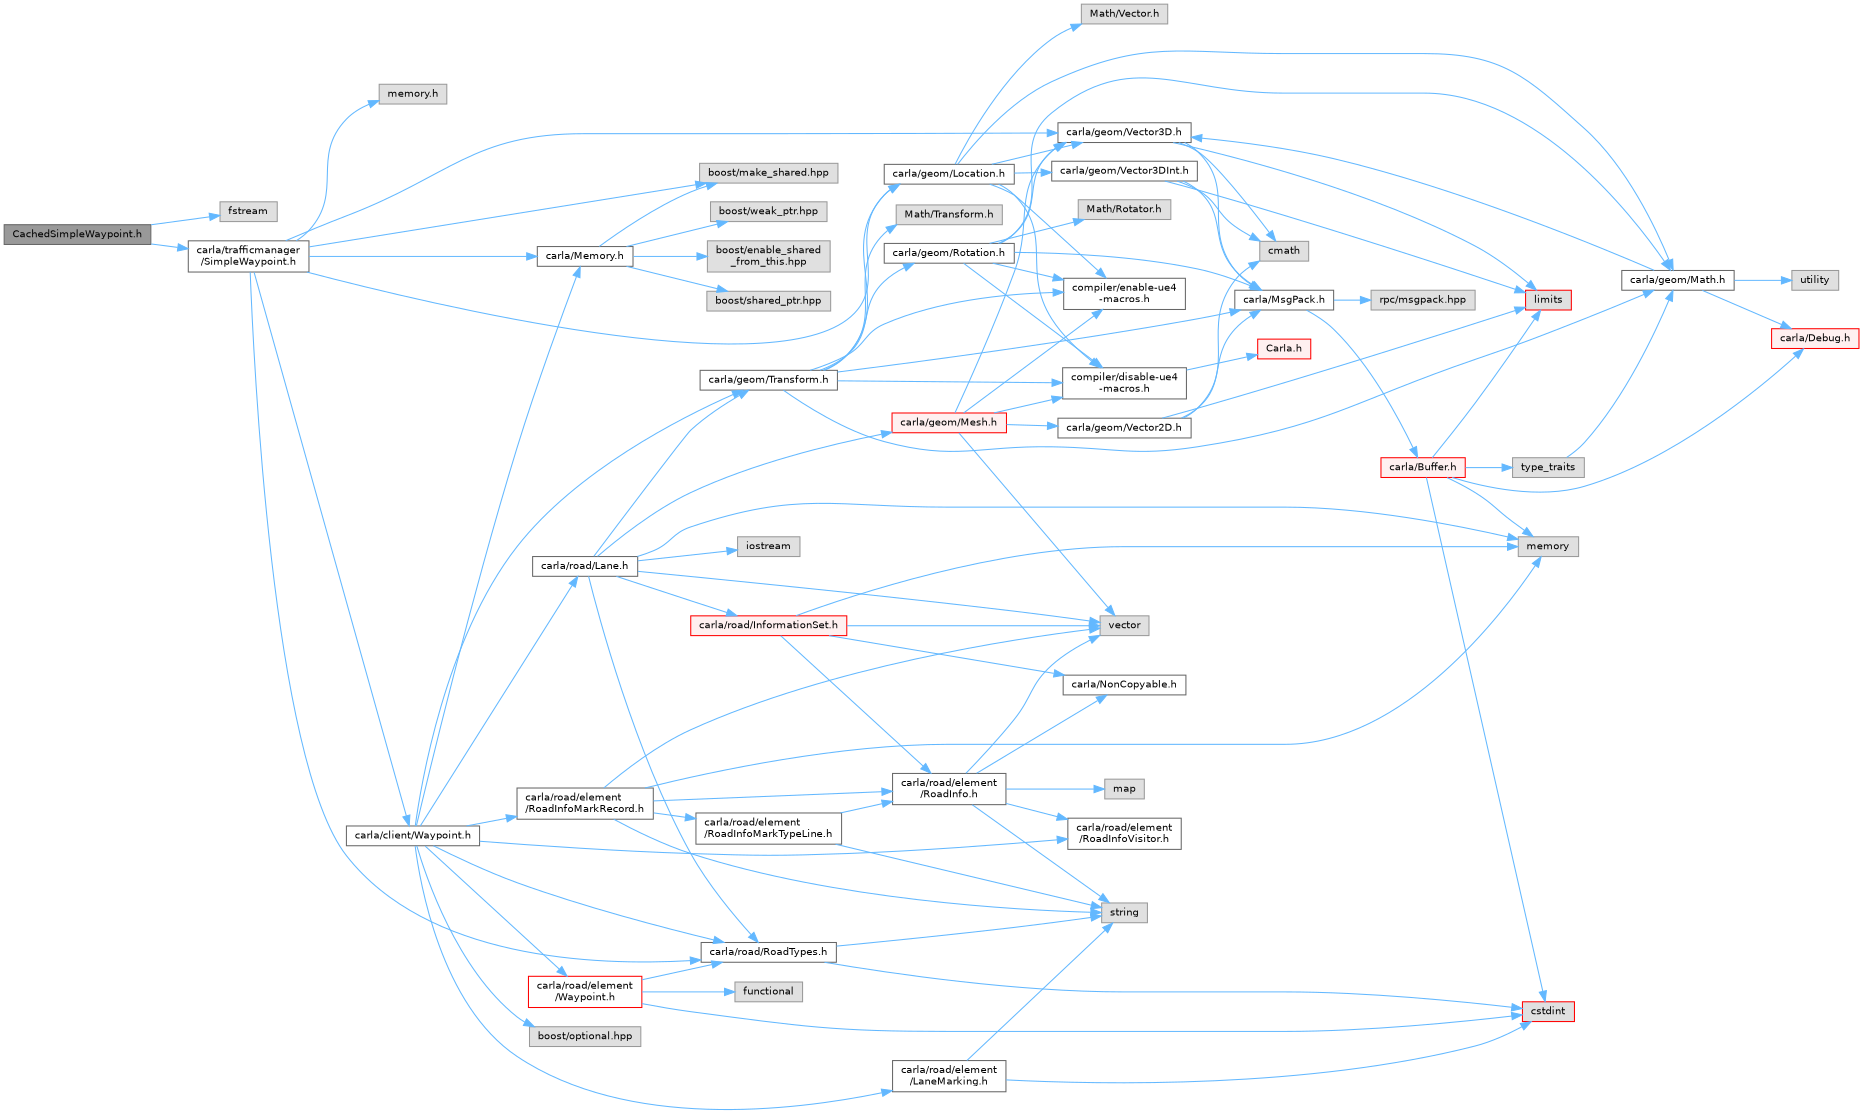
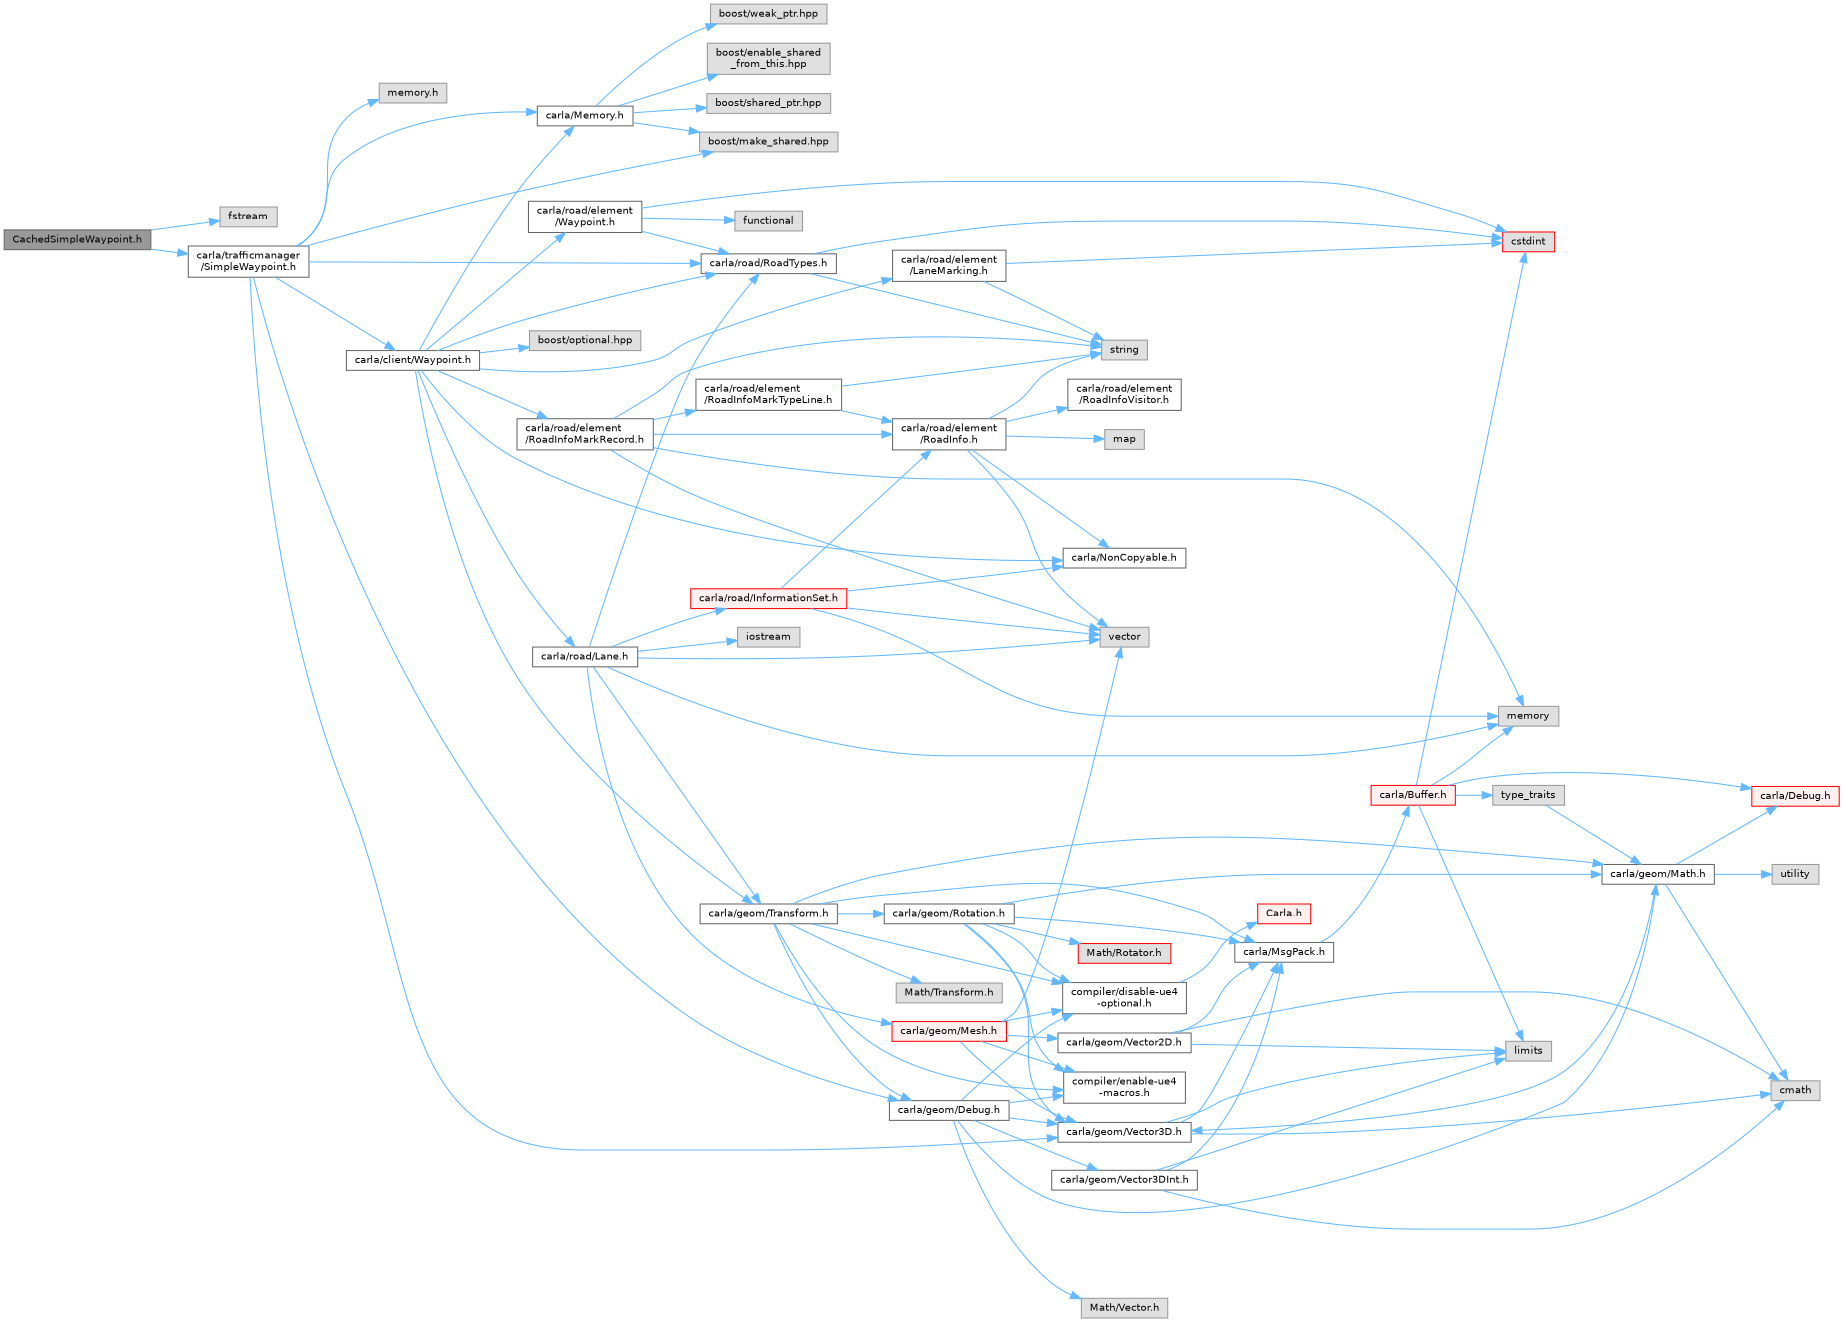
  digraph {
    rankdir=LR
    node [color=grey40 fillcolor="#E0E0E0" fontname=Helvetica fontsize=10 shape=box style=filled]
    edge [color=steelblue1 fontname=Helvetica fontsize=10 labelfontname=Helvetica labelfontsize=10 style=solid]
    n1 [color=gray40 fillcolor=grey60 fontcolor=black height=0.2 label="CachedSimpleWaypoint.h" width=0.4]
    n2 [color=grey60 height=0.2 label=fstream width=0.4]
    n3 [fillcolor=white height=0.2 label="carla/trafficmanager\l/SimpleWaypoint.h" width=0.4]
    n4 [color=grey60 height=0.2 label="memory.h" width=0.4]
    n5 [fillcolor=white height=0.2 label="carla/client/Waypoint.h" width=0.4]
    n6 [fillcolor=white height=0.2 label="carla/Memory.h" width=0.4]
-   n7 [fillcolor=white height=0.2 label="carla/geom/Location.h" width=0.4]
+   n7 [fillcolor=white height=0.2 label="carla/geom/Debug.h" width=0.4]
    n8 [fillcolor=white height=0.2 label="carla/geom/Vector3D.h" width=0.4]
    n9 [fillcolor=white height=0.2 label="carla/road/RoadTypes.h" width=0.4]
    n10 [color=grey60 height=0.2 label="boost/make_shared.hpp" width=0.4]
    n11 [fillcolor=white height=0.2 label="carla/geom/Transform.h" width=0.4]
    n12 [fillcolor=white height=0.2 label="carla/NonCopyable.h" width=0.4]
    n13 [fillcolor=white height=0.2 label="carla/road/element\l/LaneMarking.h" width=0.4]
    n14 [fillcolor=white height=0.2 label="carla/road/element\l/RoadInfoMarkRecord.h" width=0.4]
-   n15 [color=red fillcolor=white height=0.2 label="carla/road/element\l/Waypoint.h" width=0.4]
+   n15 [fillcolor=white height=0.2 label="carla/road/element\l/Waypoint.h" width=0.4]
    n16 [fillcolor=white height=0.2 label="carla/road/Lane.h" width=0.4]
    n17 [color=grey60 height=0.2 label="boost/optional.hpp" width=0.4]
    n18 [color=grey60 height=0.2 label="boost/enable_shared\l_from_this.hpp" width=0.4]
    n19 [color=grey60 height=0.2 label="boost/shared_ptr.hpp" width=0.4]
    n20 [color=grey60 height=0.2 label="boost/weak_ptr.hpp" width=0.4]
    n21 [fillcolor=white height=0.2 label="carla/MsgPack.h" width=0.4]
    n22 [fillcolor=white height=0.2 label="carla/geom/Math.h" width=0.4]
    n23 [fillcolor=white height=0.2 label="compiler/enable-ue4\l-macros.h" width=0.4]
-   n24 [fillcolor=white height=0.2 label="compiler/disable-ue4\l-macros.h" width=0.4]
+   n24 [fillcolor=white height=0.2 label="compiler/disable-ue4\l-optional.h" width=0.4]
    n25 [fillcolor=white height=0.2 label="carla/geom/Rotation.h" width=0.4]
    n26 [color=grey60 height=0.2 label="Math/Transform.h" width=0.4]
    n27 [fillcolor=white height=0.2 label="carla/geom/Vector3DInt.h" width=0.4]
    n28 [color=grey60 height=0.2 label="Math/Vector.h" width=0.4]
-   n29 [color=red height=0.2 label=limits width=0.4]
+   n29 [color=grey60 height=0.2 label=limits width=0.4]
    n30 [color=grey60 height=0.2 label=cmath width=0.4]
    n31 [color=red height=0.2 label=cstdint width=0.4]
    n32 [color=grey60 height=0.2 label=string width=0.4]
    n33 [color=grey60 height=0.2 label=memory width=0.4]
    n34 [fillcolor=white height=0.2 label="carla/road/element\l/RoadInfo.h" width=0.4]
    n35 [color=grey60 height=0.2 label=vector width=0.4]
    n36 [fillcolor=white height=0.2 label="carla/road/element\l/RoadInfoMarkTypeLine.h" width=0.4]
    n37 [color=grey60 height=0.2 label=functional width=0.4]
    n38 [color=red fillcolor="#FFF0F0" height=0.2 label="carla/geom/Mesh.h" width=0.4]
    n39 [color=red fillcolor="#FFF0F0" height=0.2 label="carla/road/InformationSet.h" width=0.4]
    n40 [color=grey60 height=0.2 label=iostream width=0.4]
    n41 [color=red fillcolor="#FFF0F0" height=0.2 label="carla/Buffer.h" width=0.4]
-   n42 [color=grey60 height=0.2 label="rpc/msgpack.hpp" width=0.4]
    n43 [color=red fillcolor="#FFF0F0" height=0.2 label="carla/Debug.h" width=0.4]
    n44 [color=grey60 height=0.2 label=utility width=0.4]
    n45 [color=red fillcolor="#FFF0F0" height=0.2 label="Carla.h" width=0.4]
-   n46 [color=grey60 height=0.2 label="Math/Rotator.h" width=0.4]
+   n46 [color=red height=0.2 label="Math/Rotator.h" width=0.4]
    n47 [color=grey60 height=0.2 label=type_traits width=0.4]
    n48 [fillcolor=white height=0.2 label="carla/road/element\l/RoadInfoVisitor.h" width=0.4]
    n49 [color=grey60 height=0.2 label=map width=0.4]
    n50 [fillcolor=white height=0.2 label="carla/geom/Vector2D.h" width=0.4]
    n1 -> n2
    n1 -> n3
    n3 -> n4
    n3 -> n5
    n3 -> n6
    n3 -> n7
    n3 -> n8
    n3 -> n9
    n3 -> n10
    n5 -> n6
    n5 -> n9
    n5 -> n11
-   n5 -> n48
+   n5 -> n12
    n5 -> n13
    n5 -> n14
    n5 -> n15
    n5 -> n16
    n5 -> n17
    n6 -> n10
    n6 -> n18
    n6 -> n19
    n6 -> n20
    n7 -> n8
    n7 -> n22
    n7 -> n23
    n7 -> n24
    n7 -> n27
    n7 -> n28
    n8 -> n21
    n8 -> n29
    n8 -> n30
    n9 -> n31
    n9 -> n32
    n11 -> n7
    n11 -> n21
    n11 -> n22
    n11 -> n23
    n11 -> n24
    n11 -> n25
    n11 -> n26
    n13 -> n31
    n13 -> n32
    n14 -> n32
    n14 -> n33
    n14 -> n34
    n14 -> n35
    n14 -> n36
    n15 -> n9
    n15 -> n31
    n15 -> n37
    n16 -> n9
    n16 -> n11
    n16 -> n33
    n16 -> n35
    n16 -> n38
    n16 -> n39
    n16 -> n40
    n21 -> n41
-   n21 -> n42
    n22 -> n8
+   n22 -> n30
    n22 -> n43
    n22 -> n44
    n24 -> n45
    n25 -> n8
    n25 -> n21
    n25 -> n22
    n25 -> n23
    n25 -> n24
    n25 -> n46
    n27 -> n21
    n27 -> n29
    n27 -> n30
    n34 -> n12
    n34 -> n32
    n34 -> n35
    n34 -> n48
    n34 -> n49
    n36 -> n32
    n36 -> n34
    n38 -> n8
    n38 -> n23
    n38 -> n24
    n38 -> n35
    n38 -> n50
    n39 -> n12
    n39 -> n33
    n39 -> n34
    n39 -> n35
    n41 -> n29
    n41 -> n31
    n41 -> n33
    n41 -> n43
    n41 -> n47
    n47 -> n22
    n50 -> n21
    n50 -> n29
    n50 -> n30
  }
